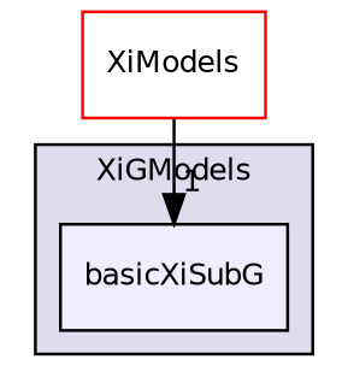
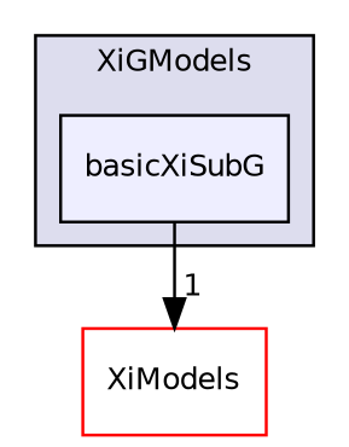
  digraph {
    compound=true
    node [fontname=Helvetica fontsize=10 shape=box]
    n1 [fillcolor="#eeeeff" label=basicXiSubG pencolor=black style=filled]
    n2 [color=red label=XiModels]
    subgraph cluster_1 {
      bgcolor="#ddddee"
      fontname=Helvetica
      fontsize=10
      label=XiGModels
      pencolor=black
      n1
    }
-   n2 -> n1 [headlabel=1 labeldistance=1.5 labelfontname=Helvetica labelfontsize=10]
+   n1 -> n2 [headlabel=1 labeldistance=1.5 labelfontname=Helvetica labelfontsize=10]
  }
